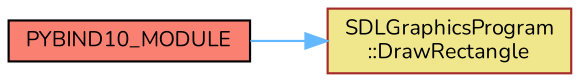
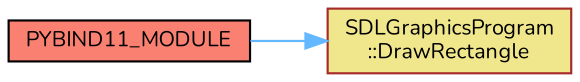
  digraph {
    rankdir=RL
    fontname=Nunito
    node [fontname=Nunito fontsize=10 shape=box style=filled]
    n1 [color=brown fillcolor=khaki fontcolor=black height=0.2 label="SDLGraphicsProgram\l::DrawRectangle" width=0.4]
-   n2 [color=black fillcolor=salmon height=0.2 label=PYBIND10_MODULE width=0.4]
+   n2 [color=black fillcolor=salmon height=0.2 label=PYBIND11_MODULE width=0.4]
    n1 -> n2 [color=steelblue1 dir=back fontname=Nunito fontsize=10 labelfontname=Helvetica labelfontsize=10 style=solid]
  }
